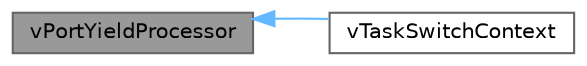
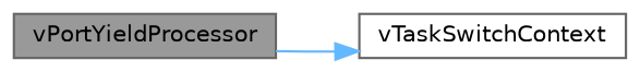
  digraph {
    rankdir=LR
    node [fontname=Helvetica fontsize=10 shape=box style=filled]
    n1 [color=gray40 fillcolor=grey60 fontcolor=black height=0.2 label=vPortYieldProcessor width=0.4]
    n2 [color=grey40 fillcolor=white height=0.2 label=vTaskSwitchContext width=0.4]
-   n2 -> n1 [color=steelblue1 fontname=Helvetica fontsize=10 labelfontname=Helvetica labelfontsize=10 style=solid]
+   n1 -> n2 [color=steelblue1 fontname=Helvetica fontsize=10 labelfontname=Helvetica labelfontsize=10 style=solid]
  }
